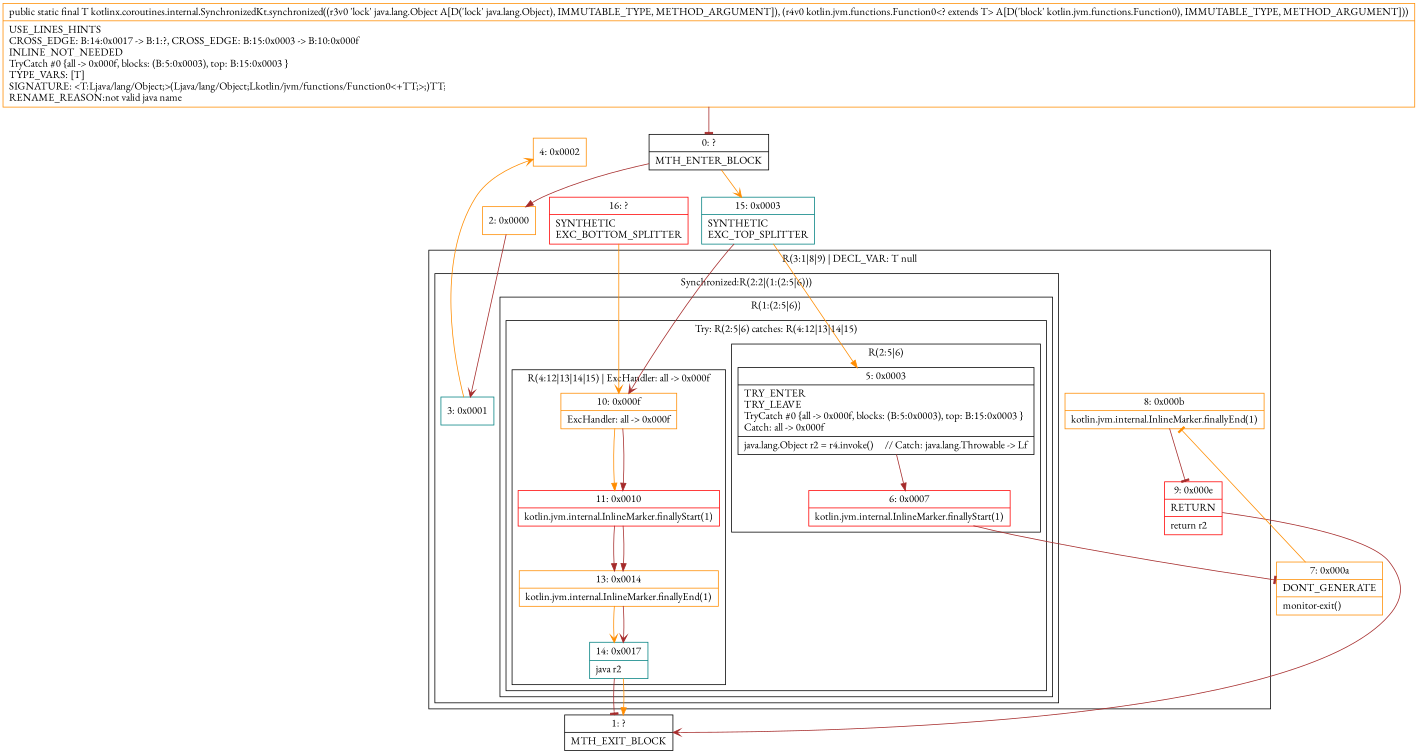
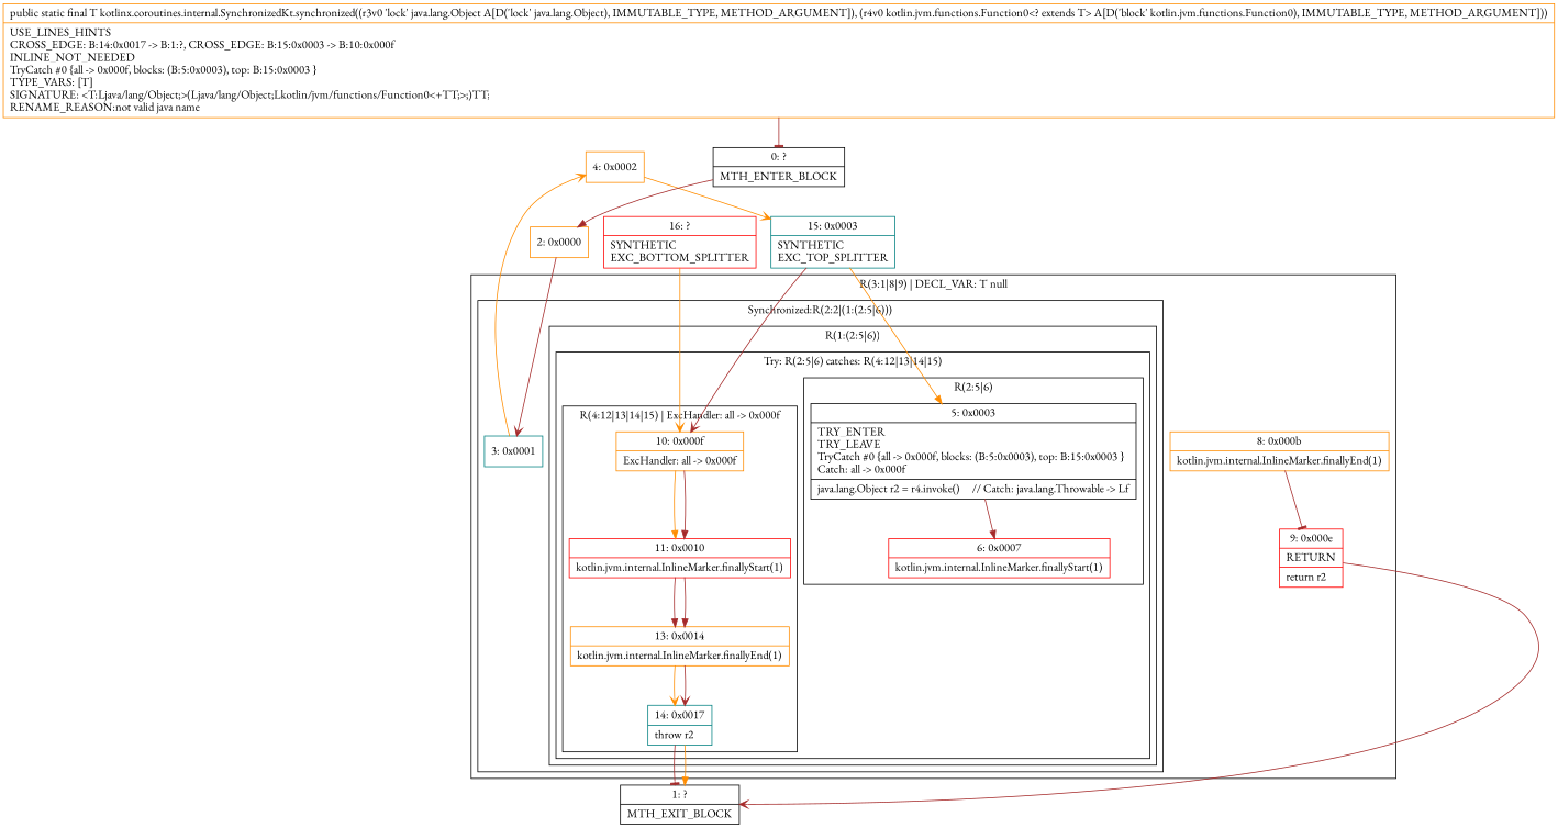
  digraph {
    fontname="EB Garamond"
    node [color=darkorange fontname="EB Garamond" shape=record]
    edge [arrowhead=normal color=brown fontname="EB Garamond"]
    n1 [color=black label="{5\:\ 0x0003|TRY_ENTER\lTRY_LEAVE\lTryCatch #0 \{all \-\> 0x000f, blocks: (B:5:0x0003), top: B:15:0x0003 \}\lCatch: all \-\> 0x000f\l|java.lang.Object r2 = r4.invoke()     \/\/ Catch: java.lang.Throwable \-\> Lf\l}"]
    n2 [color=red label="{6\:\ 0x0007|kotlin.jvm.internal.InlineMarker.finallyStart(1)\l}"]
    n3 [label="{10\:\ 0x000f|ExcHandler: all \-\> 0x000f\l}"]
    n4 [color=red label="{11\:\ 0x0010|kotlin.jvm.internal.InlineMarker.finallyStart(1)\l}"]
    n5 [label="{13\:\ 0x0014|kotlin.jvm.internal.InlineMarker.finallyEnd(1)\l}"]
-   n6 [color=teal label="{14\:\ 0x0017|java r2\l}"]
+   n6 [color=teal label="{14\:\ 0x0017|throw r2\l}"]
    n7 [color=teal label="{3\:\ 0x0001}"]
    n8 [label="{8\:\ 0x000b|kotlin.jvm.internal.InlineMarker.finallyEnd(1)\l}"]
    n9 [color=red label="{9\:\ 0x000e|RETURN\l|return r2\l}"]
-   n10 [label="{7\:\ 0x000a|DONT_GENERATE\l|monitor\-exit()\l}"]
    n11 [color=black label="{1\:\ ?|MTH_EXIT_BLOCK\l}"]
    n12 [label="{4\:\ 0x0002}"]
    n13 [color=teal label="{15\:\ 0x0003|SYNTHETIC\lEXC_TOP_SPLITTER\l}"]
    n14 [color=red label="{16\:\ ?|SYNTHETIC\lEXC_BOTTOM_SPLITTER\l}"]
    n15 [color=black label="{0\:\ ?|MTH_ENTER_BLOCK\l}"]
    n16 [label="{2\:\ 0x0000}"]
    n17 [label="{public static final T kotlinx.coroutines.internal.SynchronizedKt.synchronized((r3v0 'lock' java.lang.Object A[D('lock' java.lang.Object), IMMUTABLE_TYPE, METHOD_ARGUMENT]), (r4v0 kotlin.jvm.functions.Function0\<? extends T\> A[D('block' kotlin.jvm.functions.Function0), IMMUTABLE_TYPE, METHOD_ARGUMENT]))  | USE_LINES_HINTS\lCROSS_EDGE: B:14:0x0017 \-\> B:1:?, CROSS_EDGE: B:15:0x0003 \-\> B:10:0x000f\lINLINE_NOT_NEEDED\lTryCatch #0 \{all \-\> 0x000f, blocks: (B:5:0x0003), top: B:15:0x0003 \}\lTYPE_VARS: [T]\lSIGNATURE: \<T:Ljava\/lang\/Object;\>(Ljava\/lang\/Object;Lkotlin\/jvm\/functions\/Function0\<+TT;\>;)TT;\lRENAME_REASON:not valid java name\l}"]
    subgraph cluster_1 {
      label="R(3:1|8|9) | DECL_VAR: T null\l"
      n8
      n9
      subgraph cluster_2 {
        label="Synchronized:R(2:2|(1:(2:5|6)))"
        n7
        subgraph cluster_3 {
          label="R(1:(2:5|6))"
          subgraph cluster_4 {
            label="Try: R(2:5|6) catches: R(4:12|13|14|15)"
            subgraph cluster_5 {
              label="R(2:5|6)"
              n1
              n2
            }
            subgraph cluster_6 {
              label="R(4:12|13|14|15) | ExcHandler: all \-\> 0x000f\l"
              n3
              n4
              n5
              n6
            }
          }
        }
      }
    }
    subgraph cluster_7 {
      label="R(4:12|13|14|15) | ExcHandler: all \-\> 0x000f\l"
    }
    n1 -> n2
-   n2 -> n10 [arrowhead=tee]
    n3 -> n4 [color=darkorange]
    n3 -> n4
    n4 -> n5
    n4 -> n5
    n5 -> n6 [arrowhead=vee color=darkorange]
    n5 -> n6 [arrowhead=vee]
    n6 -> n11 [arrowhead=tee]
    n6 -> n11 [color=darkorange]
    n7 -> n12 [arrowhead=vee color=darkorange]
    n8 -> n9 [arrowhead=tee]
    n9 -> n11 [arrowhead=vee]
-   n10 -> n8 [arrowhead=tee color=darkorange]
-   n15 -> n13 [arrowhead=vee color=darkorange]
+   n12 -> n13 [arrowhead=vee color=darkorange]
    n13 -> n1 [color=darkorange]
    n13 -> n3 [arrowhead=vee]
    n14 -> n3 [arrowhead=vee color=darkorange]
    n15 -> n16
    n16 -> n7 [arrowhead=vee]
    n17 -> n15 [arrowhead=tee]
  }
